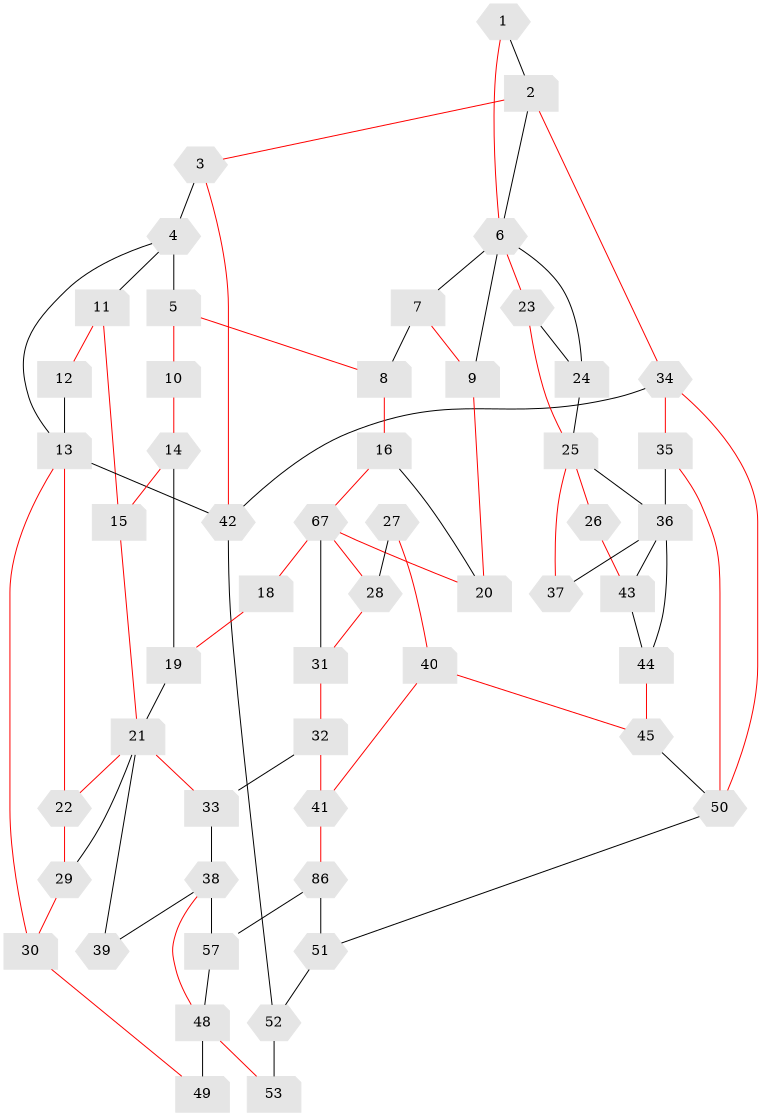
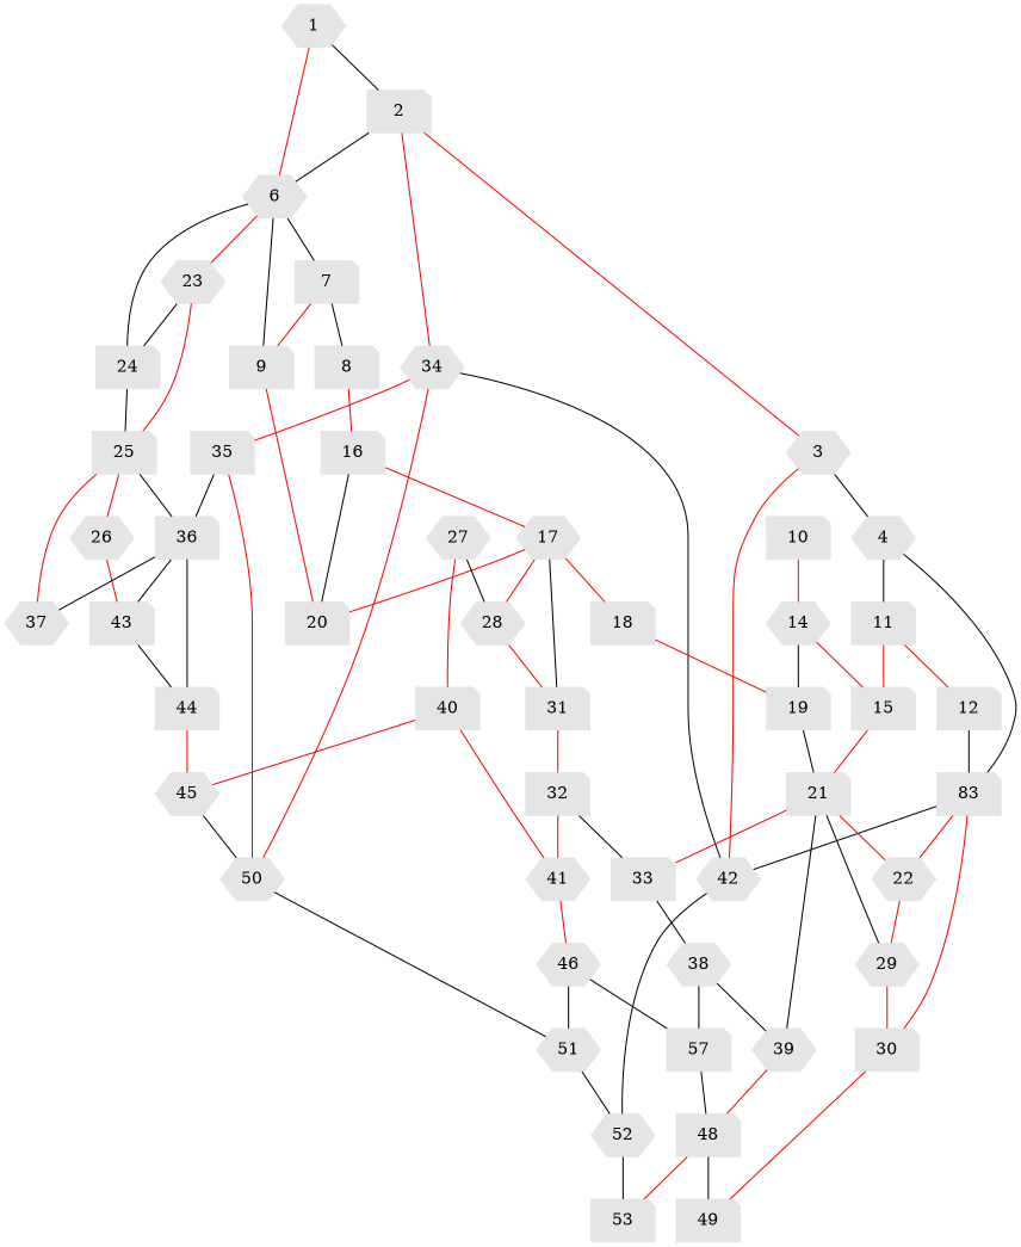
  graph {
    node [color=gray90 shape=note style=filled]
    edge [color=red weight=1.0]
    1 [shape=hexagon]
    2
    6 [shape=hexagon]
    3 [shape=hexagon]
    34 [shape=hexagon]
    7
    9
    23 [shape=hexagon]
    24
    4 [shape=hexagon]
    42 [shape=hexagon]
    35
    50 [shape=hexagon]
-   5
    11
-   13
+   13 [label=83]
    52 [shape=hexagon]
    8
    10
    12
    15
    22 [shape=hexagon]
    30
    16
    14 [shape=hexagon]
    20
    25
-   17 [shape=hexagon label=67]
+   17 [shape=hexagon]
    19
    21
    29 [shape=hexagon]
    49
    33
    39 [shape=hexagon]
    18
    28 [shape=hexagon]
    31
    32
    38 [shape=hexagon]
    48
    26 [shape=hexagon]
    36
    37 [shape=hexagon]
    43
    44
    27 [shape=hexagon]
    40
    41 [shape=hexagon]
    45 [shape=hexagon]
-   46 [shape=hexagon label=86]
+   46 [shape=hexagon]
    n51 [label=57]
    51 [shape=hexagon]
    53
    1 -- 2 [color=black]
    1 -- 6
    2 -- 6 [color=black]
    2 -- 3
    2 -- 34
    6 -- 7 [color=black]
    6 -- 9 [color=black]
    6 -- 23
    6 -- 24 [color=black]
    3 -- 4 [color=black weight=2.0]
    3 -- 42
    34 -- 42 [color=black]
    34 -- 35
    34 -- 50
    7 -- 9
    7 -- 8 [color=black]
    9 -- 20
    23 -- 24 [color=black]
    23 -- 25
    24 -- 25 [color=black]
-   4 -- 5 [color=black weight=2.0]
    4 -- 11 [color=black]
    4 -- 13 [color=black]
    42 -- 52 [color=black]
    35 -- 50 [weight=2.0]
    35 -- 36 [color=black weight=2.0]
    50 -- 51 [color=black]
-   5 -- 8
-   5 -- 10 [weight=2.0]
    11 -- 12
    11 -- 15
    13 -- 42 [color=black]
    13 -- 22
    13 -- 30
    52 -- 53 [color=black weight=2.0]
    8 -- 16
    10 -- 14
    12 -- 13 [color=black weight=2.0]
    15 -- 21
    22 -- 29
    30 -- 49
    16 -- 20 [color=black]
    16 -- 17
    14 -- 15
    14 -- 19 [color=black]
    25 -- 26
    25 -- 36 [color=black]
    25 -- 37 [weight=2.0]
    17 -- 20
    17 -- 18 [weight=2.0]
    17 -- 28
    17 -- 31 [color=black]
    19 -- 21 [color=black]
    21 -- 22
    21 -- 29 [color=black]
    21 -- 33
    21 -- 39 [color=black]
    29 -- 30
    33 -- 38 [color=black]
-   38 -- 48
+   39 -- 48
    18 -- 19
    28 -- 31
    31 -- 32
    32 -- 33 [color=black]
    32 -- 41
    38 -- 39 [color=black]
    38 -- n51 [color=black]
    48 -- 49 [color=black weight=2.0]
    48 -- 53 [weight=2.0]
    26 -- 43
    36 -- 37 [color=black]
    36 -- 43 [color=black]
    36 -- 44 [color=black]
    43 -- 44 [color=black]
    44 -- 45
    27 -- 28 [color=black]
    27 -- 40
    40 -- 41
    40 -- 45
    41 -- 46
    45 -- 50 [color=black]
    46 -- n51 [color=black]
    46 -- 51 [color=black]
    n51 -- 48 [color=black]
    51 -- 52 [color=black weight=2.0]
  }
